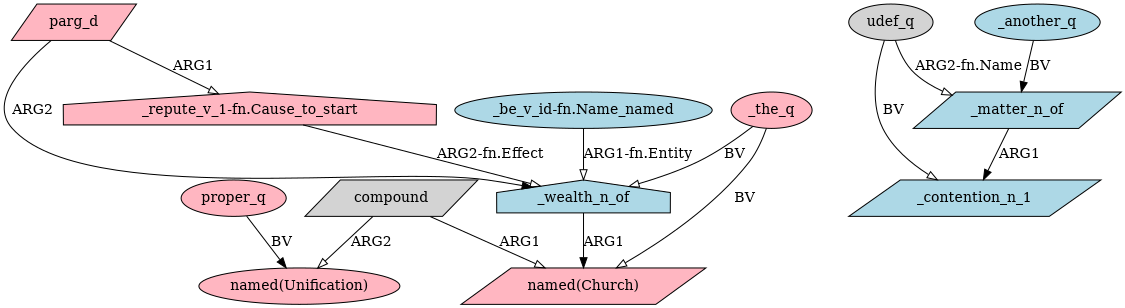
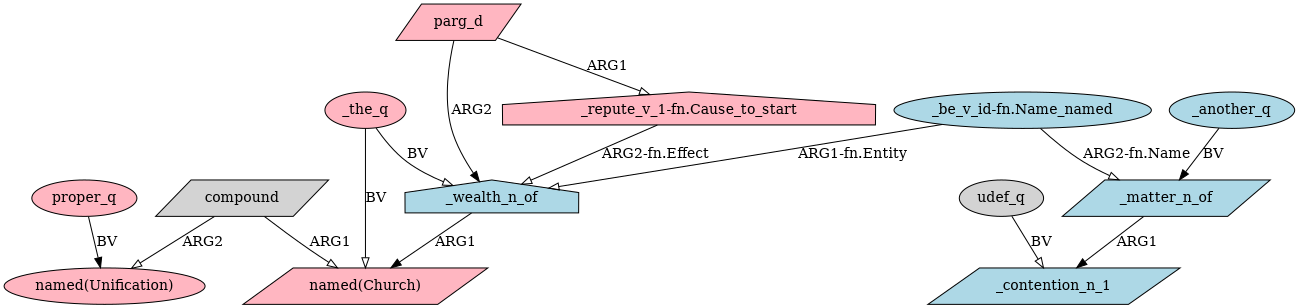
  digraph {
    node [fillcolor=lightpink shape=ellipse style=filled]
    edge [arrowhead=onormal]
    proper_q
    "named(Unification)"
    parg_d [shape=parallelogram]
    _wealth_n_of [fillcolor=lightblue shape=house]
    "_repute_v_1-fn.Cause_to_start" [shape=house]
    "named(Church)" [shape=parallelogram]
    n7 [fillcolor=lightblue label="_be_v_id-fn.Name_named"]
    _matter_n_of [fillcolor=lightblue shape=parallelogram]
    _contention_n_1 [fillcolor=lightblue shape=parallelogram]
    compound [fillcolor=lightgrey shape=parallelogram]
    _another_q [fillcolor=lightblue]
    _the_q
    udef_q [fillcolor=lightgrey]
    proper_q -> "named(Unification)" [arrowhead=normal label=BV]
    parg_d -> _wealth_n_of [arrowhead=normal label=ARG2]
    parg_d -> "_repute_v_1-fn.Cause_to_start" [label=ARG1]
    _wealth_n_of -> "named(Church)" [arrowhead=normal label=ARG1]
    "_repute_v_1-fn.Cause_to_start" -> _wealth_n_of [label="ARG2-fn.Effect"]
    n7 -> _wealth_n_of [label="ARG1-fn.Entity"]
-   udef_q -> _matter_n_of [label="ARG2-fn.Name"]
+   n7 -> _matter_n_of [label="ARG2-fn.Name"]
    _matter_n_of -> _contention_n_1 [arrowhead=normal label=ARG1]
    compound -> "named(Unification)" [label=ARG2]
    compound -> "named(Church)" [label=ARG1]
    _another_q -> _matter_n_of [arrowhead=normal label=BV]
    _the_q -> _wealth_n_of [label=BV]
    _the_q -> "named(Church)" [label=BV]
    udef_q -> _contention_n_1 [label=BV]
  }
